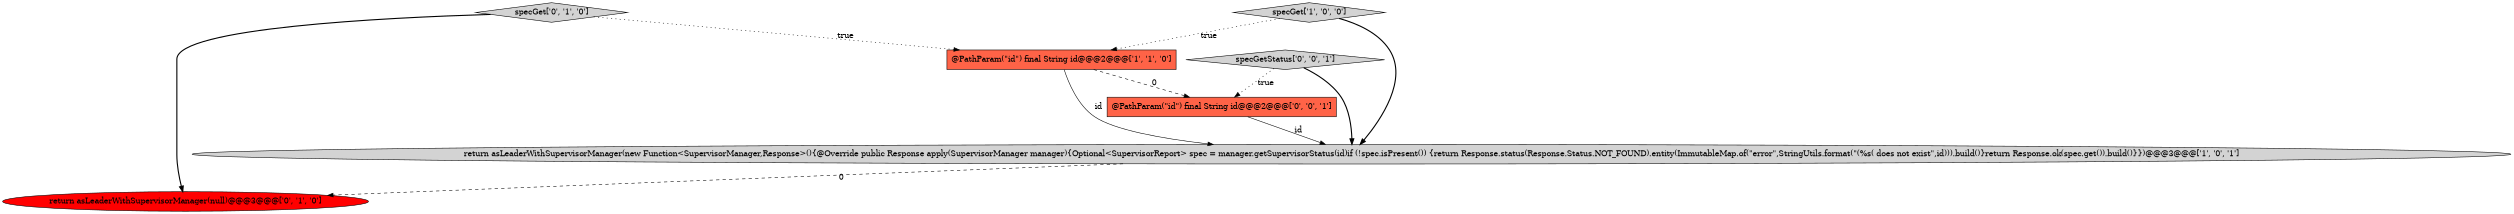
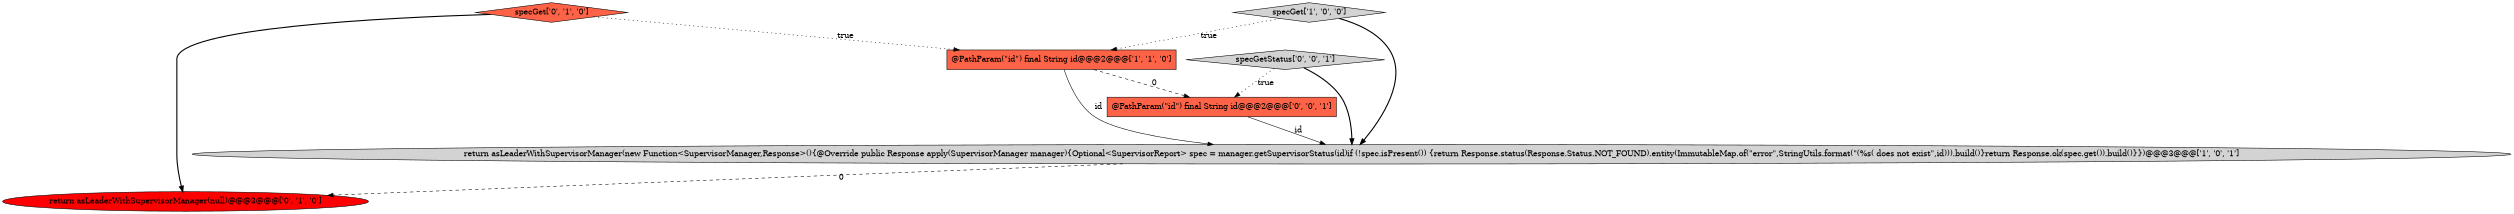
  digraph {
    node [fillcolor=lightgray shape=diamond style=filled]
    edge [style=bold]
    n1 [label="return asLeaderWithSupervisorManager(new Function<SupervisorManager,Response>(){@Override public Response apply(SupervisorManager manager){Optional<SupervisorReport> spec = manager.getSupervisorStatus(id)if (!spec.isPresent()) {return Response.status(Response.Status.NOT_FOUND).entity(ImmutableMap.of(\"error\",StringUtils.format(\"(%s( does not exist\",id))).build()}return Response.ok(spec.get()).build()}})@@@3@@@['1', '0', '1']" shape=ellipse]
    n2 [fillcolor=red label="return asLeaderWithSupervisorManager(null)@@@3@@@['0', '1', '0']" shape=ellipse]
    n3 [label="specGet['1', '0', '0']"]
    n4 [fillcolor=tomato label="@PathParam(\"id\") final String id@@@2@@@['1', '1', '0']" shape=box]
    n5 [fillcolor=tomato label="@PathParam(\"id\") final String id@@@2@@@['0', '0', '1']" shape=box]
    n6 [label="specGetStatus['0', '0', '1']"]
-   n7 [label="specGet['0', '1', '0']"]
+   n7 [fillcolor=tomato label="specGet['0', '1', '0']"]
    n1 -> n2 [label=0 style=dashed]
    n3 -> n1
    n3 -> n4 [label=true style=dotted]
    n4 -> n1 [label=id style=solid]
    n4 -> n5 [label=0 style=dashed]
    n5 -> n1 [label=id style=solid]
    n6 -> n1
    n6 -> n5 [label=true style=dotted]
    n7 -> n2
    n7 -> n4 [label=true style=dotted]
  }
